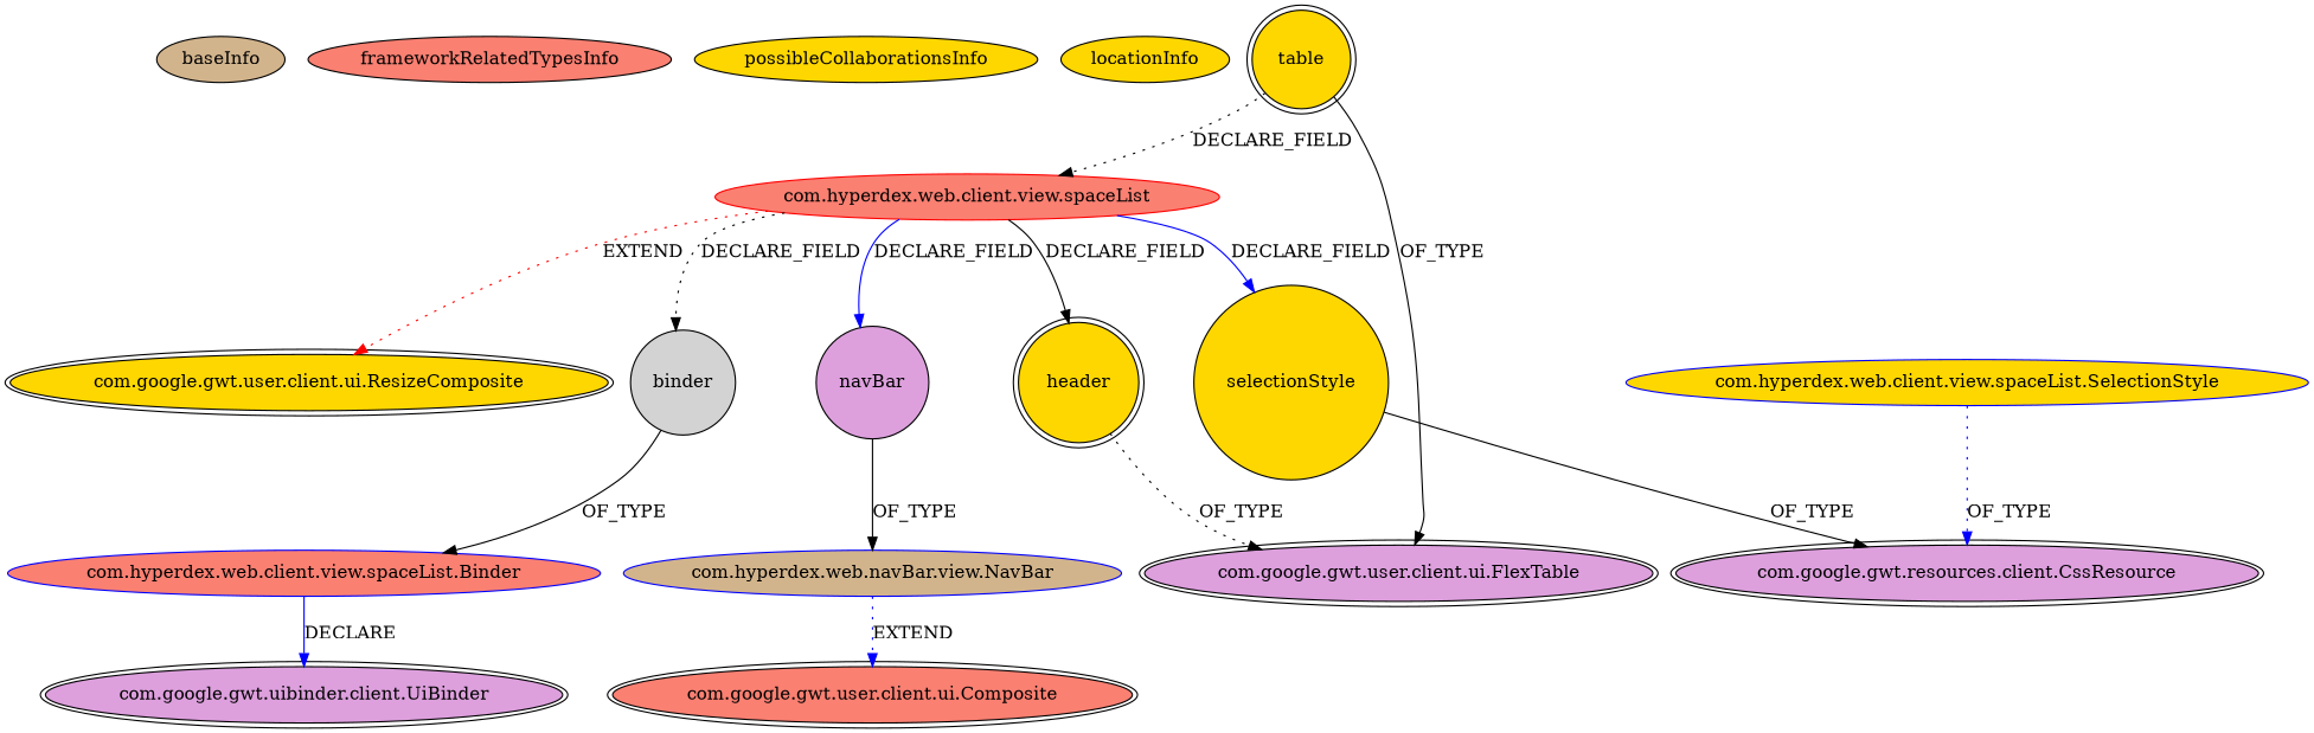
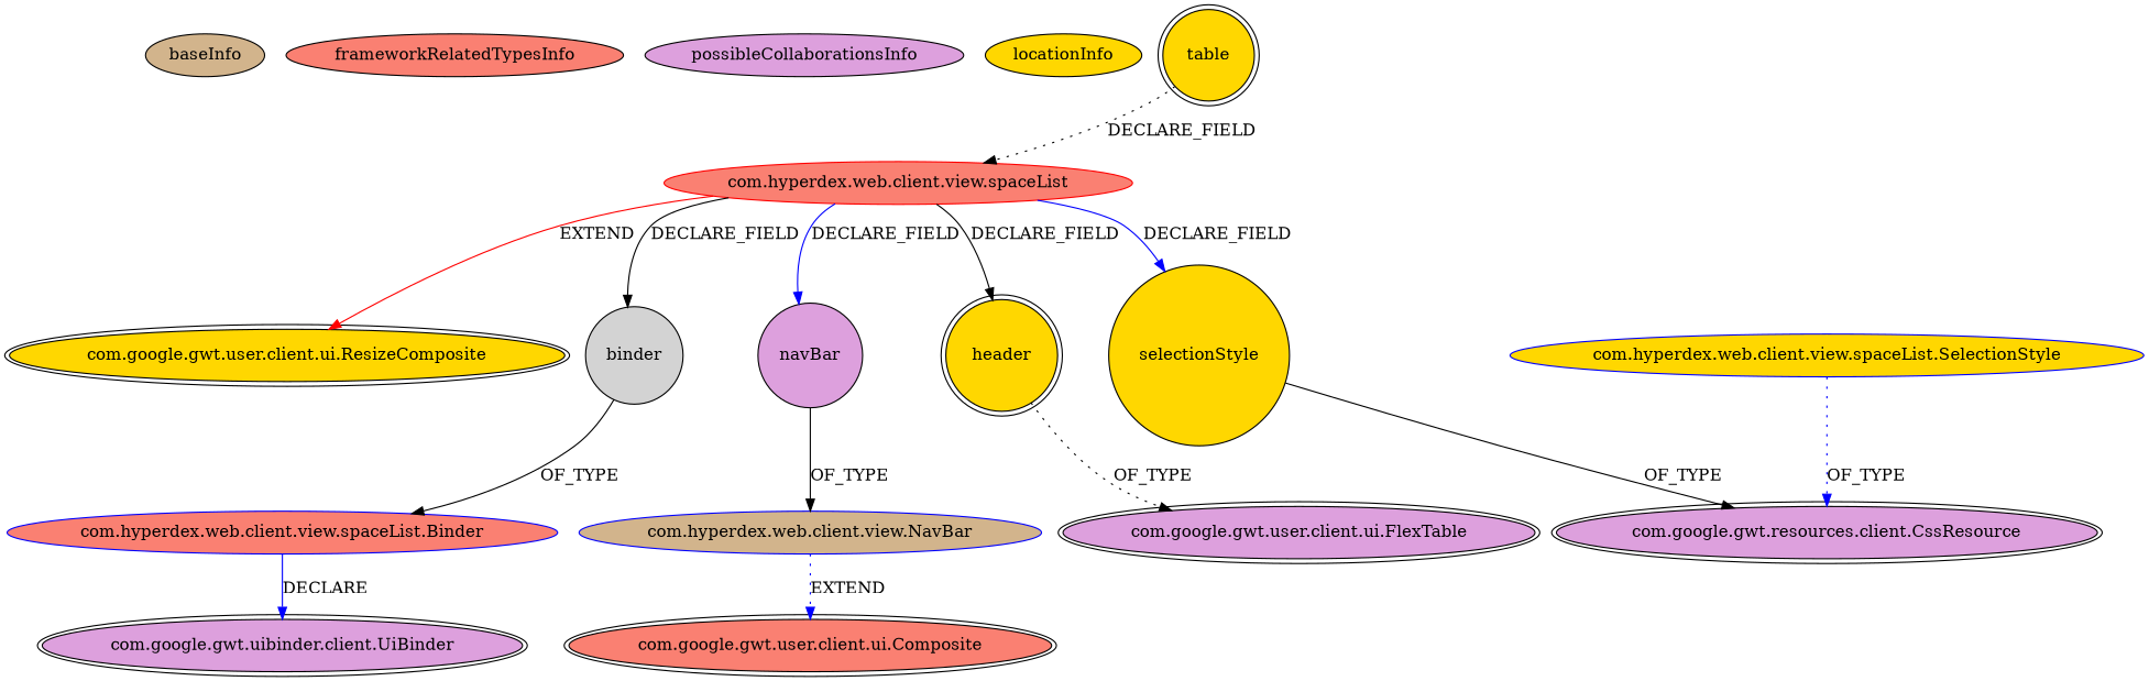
  digraph {
    node [fillcolor=gold style=filled isFrameworkType=false vertexType=FIELD_DECLARATION]
    edge [style=solid]
    baseInfo [category=extension_graph fillcolor=tan graphId=3085 isAnonymous=false possibleRelation=true isFrameworkType="" vertexType=""]
    frameworkRelatedTypesInfo [0="com.google.gwt.user.client.ui.ResizeComposite" fillcolor=salmon isFrameworkType="" vertexType=""]
-   possibleCollaborationsInfo [0="3085~FIELD_DECLARATION-~com.google.gwt.user.client.ui.ResizeComposite ~com.google.gwt.user.client.ui.Composite ~false~false" 1="3085~FIELD_DECLARATION-~com.google.gwt.user.client.ui.ResizeComposite ~com.google.gwt.resources.client.CssResource ~false~false" 2="3085~FIELD_DECLARATION-~com.google.gwt.user.client.ui.ResizeComposite ~com.google.gwt.uibinder.client.UiBinder ~false~false" isFrameworkType="" vertexType=""]
+   possibleCollaborationsInfo [0="3085~FIELD_DECLARATION-~com.google.gwt.user.client.ui.ResizeComposite ~com.google.gwt.user.client.ui.Composite ~false~false" 1="3085~FIELD_DECLARATION-~com.google.gwt.user.client.ui.ResizeComposite ~com.google.gwt.resources.client.CssResource ~false~false" 2="3085~FIELD_DECLARATION-~com.google.gwt.user.client.ui.ResizeComposite ~com.google.gwt.uibinder.client.UiBinder ~false~false" fillcolor=plum isFrameworkType="" vertexType=""]
    locationInfo [contextSignature=spaceList filePath="/j78wu-HyperDex-GUI/HyperDex-GUI-master/src/com/hyperdex/web/client/view/spaceList.java" graphId=3085 projectName="j78wu-HyperDex-GUI" isFrameworkType="" vertexType=""]
    n5 [color=red fillcolor=salmon label="com.hyperdex.web.client.view.spaceList" vertexType=ROOT_CLIENT_CLASS_DECLARATION]
    n6 [isFrameworkType=true label="com.google.gwt.user.client.ui.ResizeComposite" peripheries=2 vertexType=FRAMEWORK_CLASS_TYPE]
    n7 [fillcolor=lightgrey label=binder shape=circle]
    n8 [isFrameworkType=true label=header peripheries=2 shape=circle]
    n9 [fillcolor=plum label=navBar shape=circle]
    n10 [label=selectionStyle shape=circle]
    n11 [color=blue fillcolor=salmon label="com.hyperdex.web.client.view.spaceList.Binder" vertexType=REFERENCE_CLIENT_CLASS_DECLARATION]
    n12 [fillcolor=plum isFrameworkType=true label="com.google.gwt.user.client.ui.FlexTable" peripheries=2 vertexType=FRAMEWORK_CLASS_TYPE]
-   n13 [color=blue fillcolor=tan label="com.hyperdex.web.navBar.view.NavBar" vertexType=REFERENCE_CLIENT_CLASS_DECLARATION]
+   n13 [color=blue fillcolor=tan label="com.hyperdex.web.client.view.NavBar" vertexType=REFERENCE_CLIENT_CLASS_DECLARATION]
    n14 [fillcolor=plum isFrameworkType=true label="com.google.gwt.resources.client.CssResource" peripheries=2 vertexType=FRAMEWORK_INTERFACE_TYPE]
    n15 [isFrameworkType=true label=table peripheries=2 shape=circle]
    n16 [fillcolor=plum isFrameworkType=true label="com.google.gwt.uibinder.client.UiBinder" peripheries=2 vertexType=FRAMEWORK_INTERFACE_TYPE]
    n17 [fillcolor=salmon isFrameworkType=true label="com.google.gwt.user.client.ui.Composite" peripheries=2 vertexType=FRAMEWORK_CLASS_TYPE]
    n18 [color=blue label="com.hyperdex.web.client.view.spaceList.SelectionStyle" vertexType=REFERENCE_CLIENT_CLASS_DECLARATION]
-   n5 -> n6 [color=red label=EXTEND style=dotted]
-   n5 -> n7 [label=DECLARE_FIELD style=dotted]
+   n5 -> n6 [color=red label=EXTEND]
+   n5 -> n7 [label=DECLARE_FIELD]
    n5 -> n8 [label=DECLARE_FIELD]
    n5 -> n9 [color=blue label=DECLARE_FIELD]
    n5 -> n10 [color=blue label=DECLARE_FIELD]
    n7 -> n11 [label=OF_TYPE]
    n8 -> n12 [label=OF_TYPE style=dotted]
    n9 -> n13 [label=OF_TYPE]
    n10 -> n14 [label=OF_TYPE]
    n11 -> n16 [color=blue label=DECLARE]
    n13 -> n17 [color=blue label=EXTEND style=dotted]
    n15 -> n5 [label=DECLARE_FIELD style=dotted]
-   n15 -> n12 [label=OF_TYPE]
    n18 -> n14 [color=blue label=OF_TYPE style=dotted]
  }
